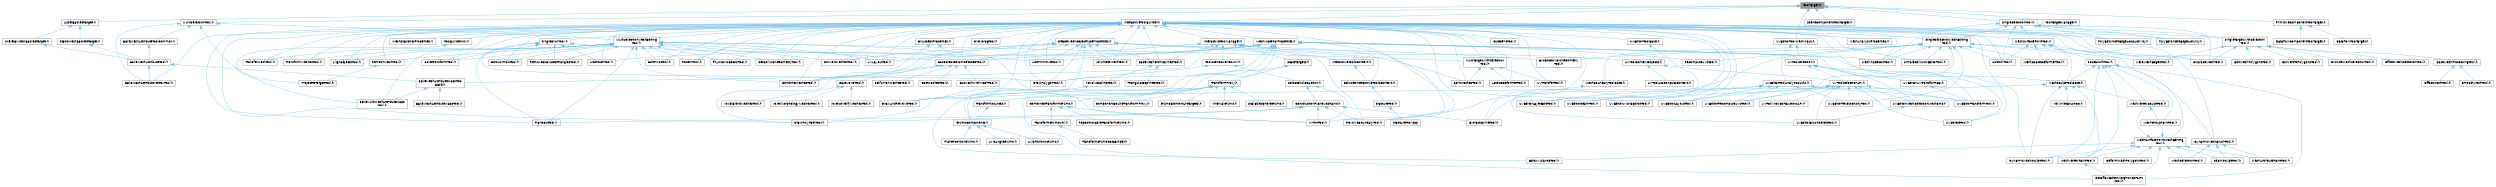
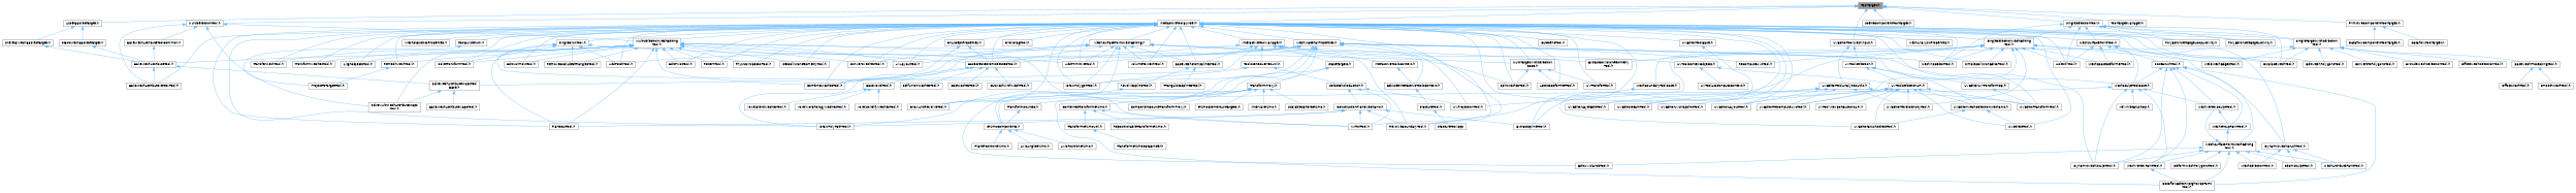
  digraph {
    node [color=grey40 fillcolor=white fontname=Helvetica fontsize=10 shape=box style=filled]
    edge [color=steelblue1 dir=back fontname=Helvetica fontsize=10 labelfontname=Helvetica labelfontsize=10 style=solid]
    n1 [color=gray40 fillcolor=grey60 fontcolor=black height=0.2 label="ToolTarget.h" width=0.4]
    n2 [height=0.2 label="AssetBackedTarget.h" width=0.4]
    n3 [height=0.2 label="InteractiveToolBuilder.h" width=0.4]
    n4 [height=0.2 label="MultiSelectionTool.h" width=0.4]
    n5 [height=0.2 label="PrimitiveComponentToolTarget.h" width=0.4]
    n6 [height=0.2 label="SceneComponentToolTarget.h" width=0.4]
    n7 [height=0.2 label="SingleSelectionTool.h" width=0.4]
    n8 [height=0.2 label="ToolTargetManager.h" width=0.4]
    n9 [height=0.2 label="UVEditorToolMeshInput.h" width=0.4]
    n10 [height=0.2 label="SkeletalMeshBackedTarget.h" width=0.4]
    n11 [height=0.2 label="StaticMeshBackedTarget.h" width=0.4]
    n12 [height=0.2 label="BakeMeshAttributeVertexTool.h" width=0.4]
    n13 [height=0.2 label="BakeMultiMeshAttributeMaps\lTool.h" width=0.4]
    n14 [height=0.2 label="AddPatchTool.h" width=0.4]
    n15 [height=0.2 label="AddPrimitiveTool.h" width=0.4]
    n16 [height=0.2 label="AlignObjectsTool.h" width=0.4]
    n17 [height=0.2 label="BakeTransformTool.h" width=0.4]
    n18 [height=0.2 label="BaseCreateFromSelectedTool.h" width=0.4]
    n19 [height=0.2 label="CombineMeshesTool.h" width=0.4]
    n20 [height=0.2 label="BaseMeshFromSplinesTool.h" width=0.4]
    n21 [height=0.2 label="ClickDragTool.h" width=0.4]
    n22 [height=0.2 label="ConvertMeshesTool.h" width=0.4]
-   n23 [height=0.2 label="CreateMeshObjectTypeProperties.h" width=0.4]
+   n23 [height=0.2 label="MeshSurfacePointMeshEditing.h" width=0.4]
    n24 [height=0.2 label="DrawAndRevolveTool.h" width=0.4]
    n25 [height=0.2 label="DrawPolyPathTool.h" width=0.4]
    n26 [height=0.2 label="DrawPolygonTool.h" width=0.4]
    n27 [height=0.2 label="SplitMeshesTool.h" width=0.4]
    n28 [height=0.2 label="VolumeToMeshTool.h" width=0.4]
    n29 [height=0.2 label="CubeGridTool.h" width=0.4]
    n30 [height=0.2 label="DisplaceMeshTool.h" width=0.4]
    n31 [height=0.2 label="DynamicMeshBrushTool.h" width=0.4]
    n32 [height=0.2 label="EditMeshPolygonsTool.h" width=0.4]
    n33 [height=0.2 label="EditNormalsTool.h" width=0.4]
    n34 [height=0.2 label="EditPivotTool.h" width=0.4]
    n35 [height=0.2 label="ExtractSplineTool.h" width=0.4]
    n36 [height=0.2 label="HoleFillTool.h" width=0.4]
    n37 [height=0.2 label="InteractiveToolManager.h" width=0.4]
    n38 [height=0.2 label="MirrorTool.h" width=0.4]
    n39 [height=0.2 label="PlaneCutTool.h" width=0.4]
    n40 [height=0.2 label="UVEditorLayoutTool.h" width=0.4]
    n41 [height=0.2 label="UVEditorTransformTool.h" width=0.4]
    n42 [height=0.2 label="UVEditorUVSnapshotTool.h" width=0.4]
    n43 [height=0.2 label="UVSelectTool.h" width=0.4]
    n44 [height=0.2 label="LatticeDeformerTool.h" width=0.4]
    n45 [height=0.2 label="MeshAnalysisProperties.h" width=0.4]
    n46 [height=0.2 label="MeshInspectorTool.h" width=0.4]
    n47 [height=0.2 label="MeshMaterialProperties.h" width=0.4]
    n48 [height=0.2 label="UVLayoutTool.h" width=0.4]
    n49 [height=0.2 label="MeshStatisticsProperties.h" width=0.4]
    n50 [height=0.2 label="MeshSurfacePointTool.h" width=0.4]
    n51 [height=0.2 label="MultiSelectionMeshEditing\lTool.h" width=0.4]
-   n52 [height=0.2 label="MultiTargetWithSelection\lTool.h" width=0.4]
+   n52 [height=0.2 label="MultiTargetWithSelection\lBase.h" width=0.4]
    n53 [height=0.2 label="UVTransferTool.h" width=0.4]
    n54 [height=0.2 label="PatternTool.h" width=0.4]
    n55 [height=0.2 label="PhysicsInspectorTool.h" width=0.4]
    n56 [height=0.2 label="RemeshMeshTool.h" width=0.4]
    n57 [height=0.2 label="SetCollisionGeometryTool.h" width=0.4]
    n58 [height=0.2 label="TransferMeshTool.h" width=0.4]
    n59 [height=0.2 label="TransformMeshesTool.h" width=0.4]
    n60 [height=0.2 label="OnAcceptProperties.h" width=0.4]
    n61 [height=0.2 label="PolyEditInsertEdgeActivity.h" width=0.4]
    n62 [height=0.2 label="PolyEditInsertEdgeLoopActivity.h" width=0.4]
    n63 [height=0.2 label="SimpleCollisionEditorTool.h" width=0.4]
    n64 [height=0.2 label="SingleClickTool.h" width=0.4]
    n65 [height=0.2 label="SingleSelectionMeshEditing\lTool.h" width=0.4]
    n66 [height=0.2 label="SingleTargetWithSelection\lTool.h" width=0.4]
    n67 [height=0.2 label="ToolBuilderUtil.h" width=0.4]
    n68 [height=0.2 label="UVEditorLayerEditTool.h" width=0.4]
    n69 [height=0.2 label="UVEditorSeamTool.h" width=0.4]
    n70 [height=0.2 label="UVEditorToolBase.h" width=0.4]
    n71 [height=0.2 label="BakeMeshAttributeToolCommon.h" width=0.4]
    n72 [height=0.2 label="DataflowComponentToolTarget.h" width=0.4]
    n73 [height=0.2 label="DataflowToolTarget.h" width=0.4]
    n74 [height=0.2 label="UVEditorToolAnalyticsUtils.h" width=0.4]
    n75 [height=0.2 label="UVToolSelection.h" width=0.4]
    n76 [height=0.2 label="BakeMeshAttributeTool.h" width=0.4]
    n77 [height=0.2 label="BakeMeshAttributeMapsTool\lBase.h" width=0.4]
    n78 [height=0.2 label="BakeMeshAttributeMapsTool.h" width=0.4]
    n79 [height=0.2 label="BaseVoxelTool.h" width=0.4]
    n80 [height=0.2 label="CSGMeshesTool.h" width=0.4]
    n81 [height=0.2 label="CutMeshWithMeshTool.h" width=0.4]
    n82 [height=0.2 label="SelfUnionMeshesTool.h" width=0.4]
    n83 [height=0.2 label="RevolveSplineTool.h" width=0.4]
    n84 [height=0.2 label="TriangulateSplinesTool.h" width=0.4]
    n85 [height=0.2 label="ExtractCollisionGeometry\lTool.h" width=0.4]
    n86 [height=0.2 label="RevolveBoundaryTool.h" width=0.4]
    n87 [height=0.2 label="MeshAttributePaintTool.h" width=0.4]
    n88 [height=0.2 label="MeshSelectionTool.h" width=0.4]
    n89 [height=0.2 label="SeamSculptTool.h" width=0.4]
    n90 [height=0.2 label="EdModeInteractiveToolsContext.h" width=0.4]
    n91 [height=0.2 label="InteractiveToolsContext.h" width=0.4]
    n92 [height=0.2 label="StateTargets.h" width=0.4]
    n93 [height=0.2 label="ToolSceneQueriesUtil.h" width=0.4]
    n94 [height=0.2 label="UVToolContextObjects.h" width=0.4]
+   n95 [height=0.2 label="UVProjectionTool.h" width=0.4]
    n96 [height=0.2 label="DynamicMeshSculptTool.h" width=0.4]
    n97 [height=0.2 label="EditUVIslandsTool.h" width=0.4]
    n98 [height=0.2 label="MeshSculptToolBase.h" width=0.4]
    n99 [height=0.2 label="RecomputeUVsTool.h" width=0.4]
    n100 [height=0.2 label="BaseBrushTool.h" width=0.4]
    n101 [height=0.2 label="MeshSpaceDeformerTool.h" width=0.4]
    n102 [height=0.2 label="MeshSurfacePointMeshEditing\lTool.h" width=0.4]
    n103 [height=0.2 label="RemoveOccludedTrianglesTool.h" width=0.4]
    n104 [height=0.2 label="ProjectToTargetTool.h" width=0.4]
    n105 [height=0.2 label="UVEditorRecomputeUVsTool.h" width=0.4]
    n106 [height=0.2 label="UVEditorTexelDensityTool.h" width=0.4]
    n107 [height=0.2 label="MeshBoundaryToolBase.h" width=0.4]
    n108 [height=0.2 label="WeldMeshEdgesTool.h" width=0.4]
    n109 [height=0.2 label="BaseMeshProcessingTool.h" width=0.4]
    n110 [height=0.2 label="ConvertToPolygonsTool.h" width=0.4]
    n111 [height=0.2 label="ExtrudeMeshSelectionTool.h" width=0.4]
    n112 [height=0.2 label="OffsetMeshSelectionTool.h" width=0.4]
    n113 [height=0.2 label="UVEditorBrushSelectTool.h" width=0.4]
    n114 [height=0.2 label="VoxelBlendMeshesTool.h" width=0.4]
    n115 [height=0.2 label="VoxelMorphologyMeshesTool.h" width=0.4]
    n116 [height=0.2 label="VoxelSolidifyMeshesTool.h" width=0.4]
    n117 [height=0.2 label="FractureTool.h" width=0.4]
    n118 [height=0.2 label="GizmoComponents.h" width=0.4]
    n119 [height=0.2 label="TransformProxy.h" width=0.4]
    n120 [height=0.2 label="SelectClickedAction.h" width=0.4]
    n121 [height=0.2 label="UVToolAssetInputsContext.h" width=0.4]
    n122 [height=0.2 label="UVToolSelectionAPI.h" width=0.4]
    n123 [height=0.2 label="FractureTool.cpp" width=0.4]
    n124 [height=0.2 label="AxisAngleGizmo.h" width=0.4]
    n125 [height=0.2 label="AxisPositionGizmo.h" width=0.4]
    n126 [height=0.2 label="PlanePositionGizmo.h" width=0.4]
    n127 [height=0.2 label="CombinedTransformGizmo.h" width=0.4]
    n128 [height=0.2 label="ComponentBoundTransformProxy.h" width=0.4]
    n129 [height=0.2 label="GizmoElementHitTargets.h" width=0.4]
    n130 [height=0.2 label="IntervalGizmo.h" width=0.4]
    n131 [height=0.2 label="ScalableSphereGizmo.h" width=0.4]
    n132 [height=0.2 label="TransformSources.h" width=0.4]
    n133 [height=0.2 label="RepositionableTransformGizmo.h" width=0.4]
    n134 [height=0.2 label="TransformGizmoUtil.h" width=0.4]
    n135 [height=0.2 label="TransformGizmoDataBinder.h" width=0.4]
    n136 [height=0.2 label="ConstructionPlaneMechanic.h" width=0.4]
    n137 [height=0.2 label="UVEditorMeshSelectionMechanic.h" width=0.4]
    n138 [height=0.2 label="UVToolViewportButtonsAPI.h" width=0.4]
    n139 [height=0.2 label="DataflowEditorWeightMapPaint\lTool.h" width=0.4]
    n140 [height=0.2 label="KelvinletBrushOp.h" width=0.4]
    n141 [height=0.2 label="MeshVertexPaintTool.h" width=0.4]
    n142 [height=0.2 label="MeshVertexSculptTool.h" width=0.4]
    n143 [height=0.2 label="MeshGroupPaintTool.h" width=0.4]
    n144 [height=0.2 label="DeformMeshPolygonsTool.h" width=0.4]
    n145 [height=0.2 label="OffsetMeshTool.h" width=0.4]
    n146 [height=0.2 label="SmoothMeshTool.h" width=0.4]
    n147 [height=0.2 label="UVEditorUVTransformOp.h" width=0.4]
    n1 -> n2
    n1 -> n3
    n1 -> n4
    n1 -> n5
    n1 -> n6
    n1 -> n7
    n1 -> n8
    n1 -> n9
    n2 -> n10
    n2 -> n11
    n3 -> n12
    n3 -> n13
    n3 -> n14
    n3 -> n15
    n3 -> n16
    n3 -> n17
    n3 -> n18
    n3 -> n19
    n3 -> n20
    n3 -> n21
    n3 -> n22
    n3 -> n23
    n3 -> n24
    n3 -> n25
    n3 -> n26
    n3 -> n27
    n3 -> n28
    n3 -> n29
    n3 -> n30
    n3 -> n31
    n3 -> n32
    n3 -> n33
    n3 -> n34
    n3 -> n35
    n3 -> n36
    n3 -> n37
    n3 -> n38
    n3 -> n39
    n3 -> n40
    n3 -> n41
    n3 -> n42
    n3 -> n43
    n3 -> n44
    n3 -> n45
    n3 -> n46
    n3 -> n47
    n3 -> n48
    n3 -> n49
    n3 -> n50
    n3 -> n51
    n3 -> n52
    n3 -> n53
    n3 -> n54
    n3 -> n55
    n3 -> n56
    n3 -> n57
    n3 -> n58
    n3 -> n59
    n3 -> n60
    n3 -> n61
    n3 -> n62
    n3 -> n63
    n3 -> n64
    n3 -> n65
    n3 -> n66
    n3 -> n67
    n3 -> n68
    n3 -> n69
    n3 -> n70
    n4 -> n12
    n4 -> n13
    n4 -> n51
    n4 -> n71
    n5 -> n72
    n5 -> n73
    n7 -> n30
    n7 -> n36
    n7 -> n46
    n7 -> n50
    n7 -> n61
    n7 -> n62
    n7 -> n65
    n7 -> n66
    n9 -> n74
    n9 -> n75
    n10 -> n76
    n11 -> n76
    n18 -> n19
    n18 -> n79
    n18 -> n80
    n18 -> n81
    n18 -> n82
    n20 -> n83
    n20 -> n84
    n23 -> n15
    n23 -> n18
    n23 -> n19
    n23 -> n20
    n23 -> n22
    n23 -> n24
    n23 -> n25
    n23 -> n26
    n23 -> n27
    n23 -> n28
    n23 -> n85
    n23 -> n86
    n31 -> n87
    n31 -> n88
    n31 -> n89
    n37 -> n18
    n37 -> n20
    n37 -> n77
    n37 -> n90
    n37 -> n91
    n37 -> n92
    n37 -> n93
    n37 -> n94
    n47 -> n14
    n47 -> n15
    n47 -> n25
    n47 -> n26
    n47 -> n46
    n47 -> n48
    n47 -> n86
+   n47 -> n95
    n47 -> n96
    n47 -> n97
    n47 -> n98
    n47 -> n99
    n50 -> n36
    n50 -> n98
    n50 -> n100
    n50 -> n101
    n50 -> n102
    n51 -> n16
    n51 -> n17
    n51 -> n18
    n51 -> n19
    n51 -> n22
    n51 -> n33
    n51 -> n34
    n51 -> n38
    n51 -> n39
    n51 -> n48
    n51 -> n52
    n51 -> n54
    n51 -> n55
    n51 -> n56
    n51 -> n57
    n51 -> n58
    n51 -> n59
+   n51 -> n76
    n51 -> n103
    n52 -> n27
    n52 -> n44
    n52 -> n53
    n56 -> n104
    n60 -> n18
    n60 -> n19
    n64 -> n14
    n64 -> n15
    n64 -> n17
    n64 -> n26
    n64 -> n39
    n64 -> n103
    n65 -> n30
    n65 -> n35
    n65 -> n36
    n65 -> n46
    n65 -> n63
    n65 -> n85
    n65 -> n99
    n65 -> n101
    n65 -> n105
    n65 -> n106
    n65 -> n107
    n65 -> n108
    n66 -> n30
    n66 -> n32
+   n66 -> n95
    n66 -> n108
    n66 -> n109
    n66 -> n110
    n66 -> n111
    n66 -> n112
    n67 -> n104
    n70 -> n113
    n71 -> n76
    n74 -> n40
    n74 -> n41
    n74 -> n68
    n74 -> n69
    n74 -> n105
    n74 -> n106
-   n75 -> n43
+   n137 -> n43
    n75 -> n122
    n75 -> n137
    n75 -> n147
    n76 -> n12
    n76 -> n77
    n77 -> n13
    n77 -> n78
    n79 -> n114
    n79 -> n115
    n79 -> n116
    n83 -> n24
    n90 -> n117
    n91 -> n90
    n92 -> n118
    n92 -> n119
    n93 -> n26
    n93 -> n120
    n94 -> n121
    n94 -> n122
    n98 -> n96
    n98 -> n139
    n98 -> n140
    n98 -> n141
    n98 -> n142
    n100 -> n31
    n100 -> n96
    n100 -> n98
    n100 -> n139
    n100 -> n141
    n100 -> n142
    n100 -> n143
    n102 -> n87
    n102 -> n88
    n102 -> n89
    n102 -> n96
    n102 -> n97
    n102 -> n139
    n102 -> n141
    n102 -> n142
-   n102 -> n143
+   n143 -> n102
    n102 -> n144
    n107 -> n86
    n109 -> n145
    n109 -> n146
    n117 -> n123
    n118 -> n124
    n118 -> n125
    n118 -> n126
    n119 -> n118
    n119 -> n127
    n119 -> n128
    n119 -> n129
    n119 -> n130
    n119 -> n131
    n119 -> n132
    n120 -> n38
+   n120 -> n95
    n120 -> n136
    n122 -> n40
    n122 -> n41
    n122 -> n42
    n122 -> n43
    n122 -> n105
    n122 -> n106
    n122 -> n113
    n122 -> n137
    n122 -> n138
    n127 -> n38
    n127 -> n133
    n127 -> n134
    n132 -> n118
    n134 -> n135
    n136 -> n25
    n136 -> n35
    n136 -> n38
    n136 -> n39
    n136 -> n86
    n137 -> n113
    n141 -> n139
    n142 -> n143
    n147 -> n41
  }
